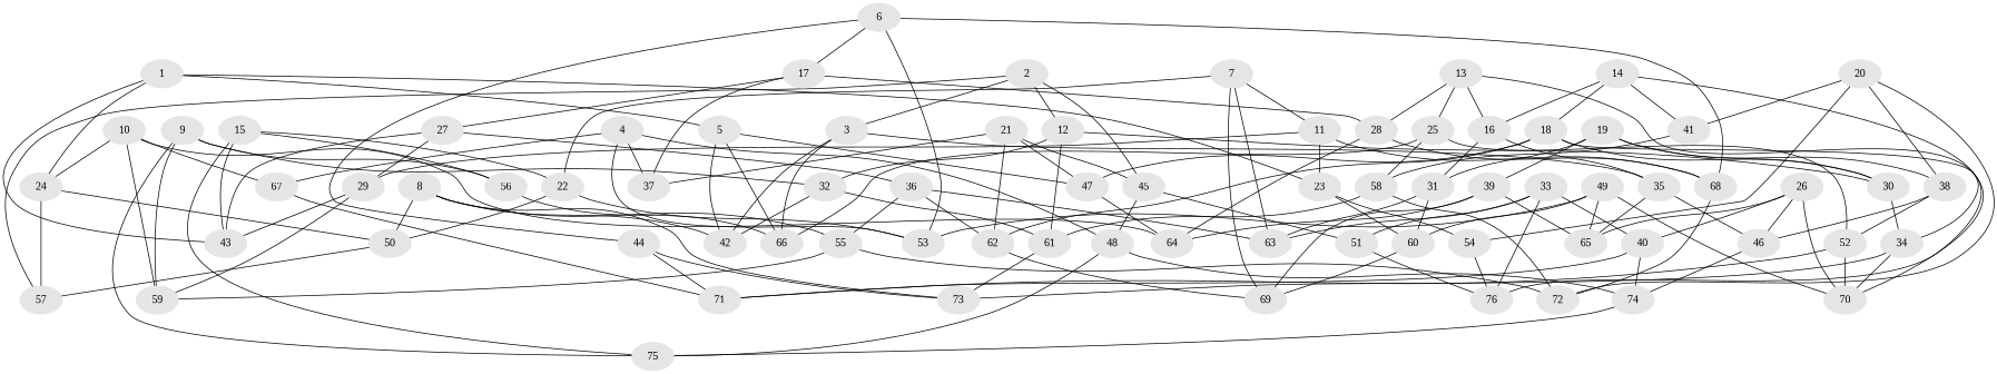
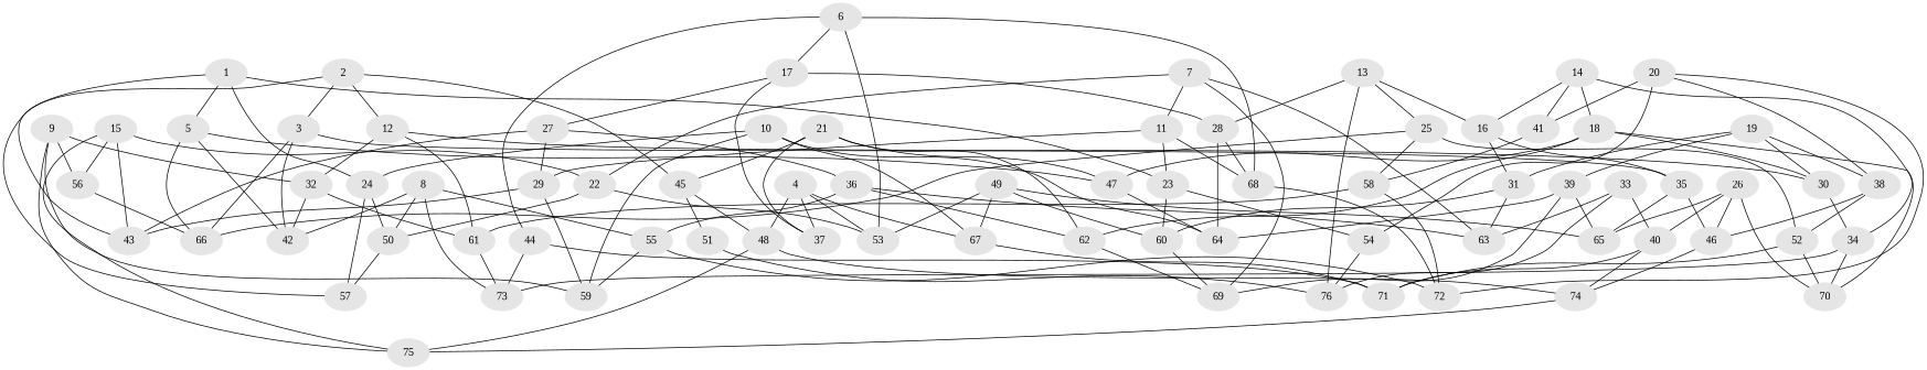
  graph {
    fontname="Liberation Serif"
    node [color=gray90 fontname="Liberation Serif" style=filled]
    edge [fontname="Liberation Serif"]
    1
    5
    23
    24
    43
    42
    66
    47
    54
    60
    57
    50
    2
    3
    12
    45
    35
    32
    30
    61
    48
    51
    46
    65
    4
    37
    53
    67
    75
    74
    71
    64
    6
    17
    44
    68
    28
    27
    73
    72
    7
    11
    22
    63
    69
    29
    8
    55
    59
    9
    56
    10
    34
    13
    16
    25
    76
    31
    52
    58
    14
    41
    18
    70
    15
    36
    62
    19
    38
    39
    20
    21
    26
    40
    33
    49
    1 -- 5
    1 -- 23
    1 -- 24
    1 -- 43
    5 -- 42
    5 -- 66
    5 -- 47
    23 -- 54
    23 -- 60
    24 -- 57
    24 -- 50
    47 -- 64
    54 -- 76
    60 -- 69
    50 -- 57
    2 -- 57
    2 -- 3
    2 -- 12
    2 -- 45
    3 -- 42
    3 -- 66
    3 -- 35
    12 -- 32
    12 -- 30
    12 -- 61
    45 -- 48
    45 -- 51
    35 -- 46
    35 -- 65
    32 -- 42
    32 -- 61
    30 -- 34
    61 -- 73
    48 -- 75
    48 -- 74
    51 -- 76
    46 -- 74
    4 -- 48
    4 -- 37
    4 -- 53
    4 -- 67
    67 -- 71
    74 -- 75
    6 -- 53
    6 -- 17
    6 -- 44
    6 -- 68
    17 -- 37
    17 -- 28
    17 -- 27
    44 -- 71
    44 -- 73
    68 -- 72
    28 -- 64
    28 -- 68
    27 -- 43
    27 -- 29
    27 -- 36
    7 -- 11
    7 -- 22
    7 -- 63
    7 -- 69
    11 -- 23
    11 -- 68
    11 -- 29
    22 -- 50
    22 -- 53
    29 -- 43
    29 -- 59
    8 -- 42
    8 -- 50
    8 -- 73
    8 -- 55
    55 -- 72
    55 -- 59
    9 -- 32
    9 -- 75
    9 -- 59
    9 -- 56
    56 -- 66
    10 -- 24
    10 -- 67
    10 -- 64
    10 -- 59
    34 -- 73
    34 -- 70
    13 -- 28
    13 -- 16
    13 -- 25
    13 -- 76
    16 -- 35
    16 -- 31
    25 -- 66
    25 -- 52
    25 -- 58
    31 -- 60
    31 -- 63
    52 -- 71
    52 -- 70
    58 -- 61
    58 -- 72
    14 -- 34
    14 -- 16
    14 -- 41
    14 -- 18
    41 -- 58
    18 -- 47
    18 -- 30
    18 -- 70
    18 -- 62
    15 -- 43
    15 -- 75
    15 -- 22
    15 -- 56
    36 -- 63
    36 -- 55
    36 -- 62
    62 -- 69
    19 -- 30
    19 -- 31
    19 -- 38
    19 -- 39
    38 -- 46
    38 -- 52
    39 -- 65
    39 -- 64
    39 -- 69
    20 -- 54
    20 -- 72
    20 -- 41
    20 -- 38
    21 -- 47
    21 -- 45
    21 -- 37
    21 -- 62
    26 -- 46
    26 -- 65
    26 -- 70
    26 -- 40
    40 -- 74
    40 -- 71
-   33 -- 51
    33 -- 63
    33 -- 76
    33 -- 40
    49 -- 60
    49 -- 65
    49 -- 53
-   49 -- 70
+   49 -- 67
  }
